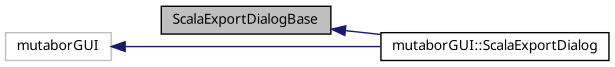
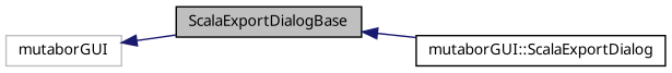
  digraph {
    rankdir=LR
    node [color=black fillcolor=white fontname=Sans fontsize=10 shape=record style=filled]
    edge [color=midnightblue dir=back fontname=Sans fontsize=10 labelfontname=Sans labelfontsize=10 style=solid]
    n1 [fillcolor=grey75 fontcolor=black height=0.2 label=ScalaExportDialogBase width=0.4]
    n2 [height=0.2 label="mutaborGUI::ScalaExportDialog" width=0.4]
    n3 [color=grey75 height=0.2 label=mutaborGUI width=0.4]
    n1 -> n2
-   n3 -> n2
+   n3 -> n1
  }
